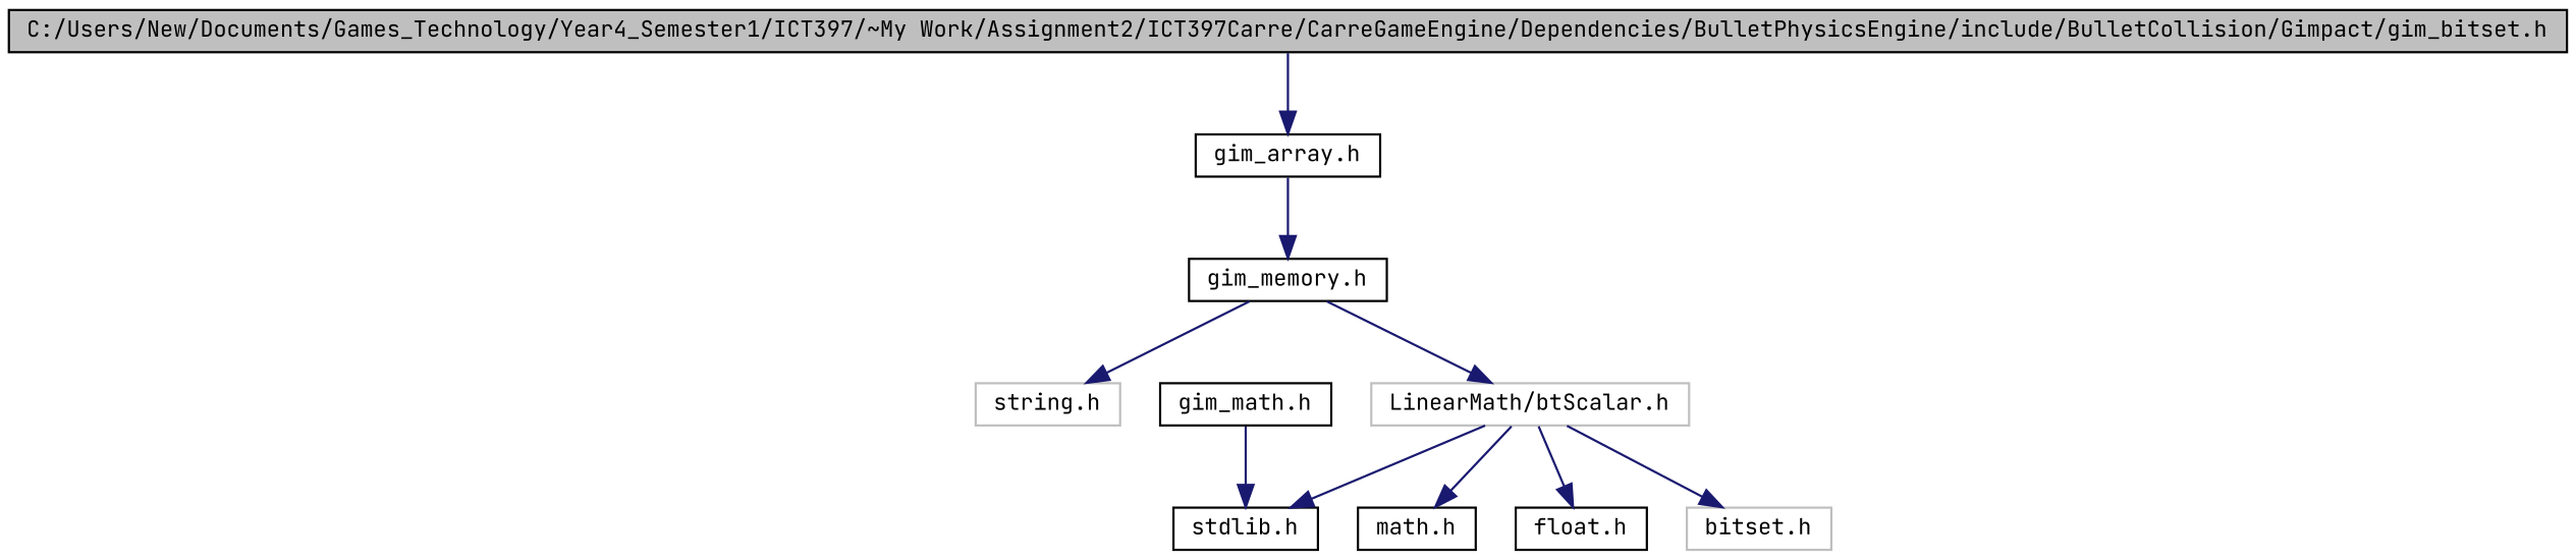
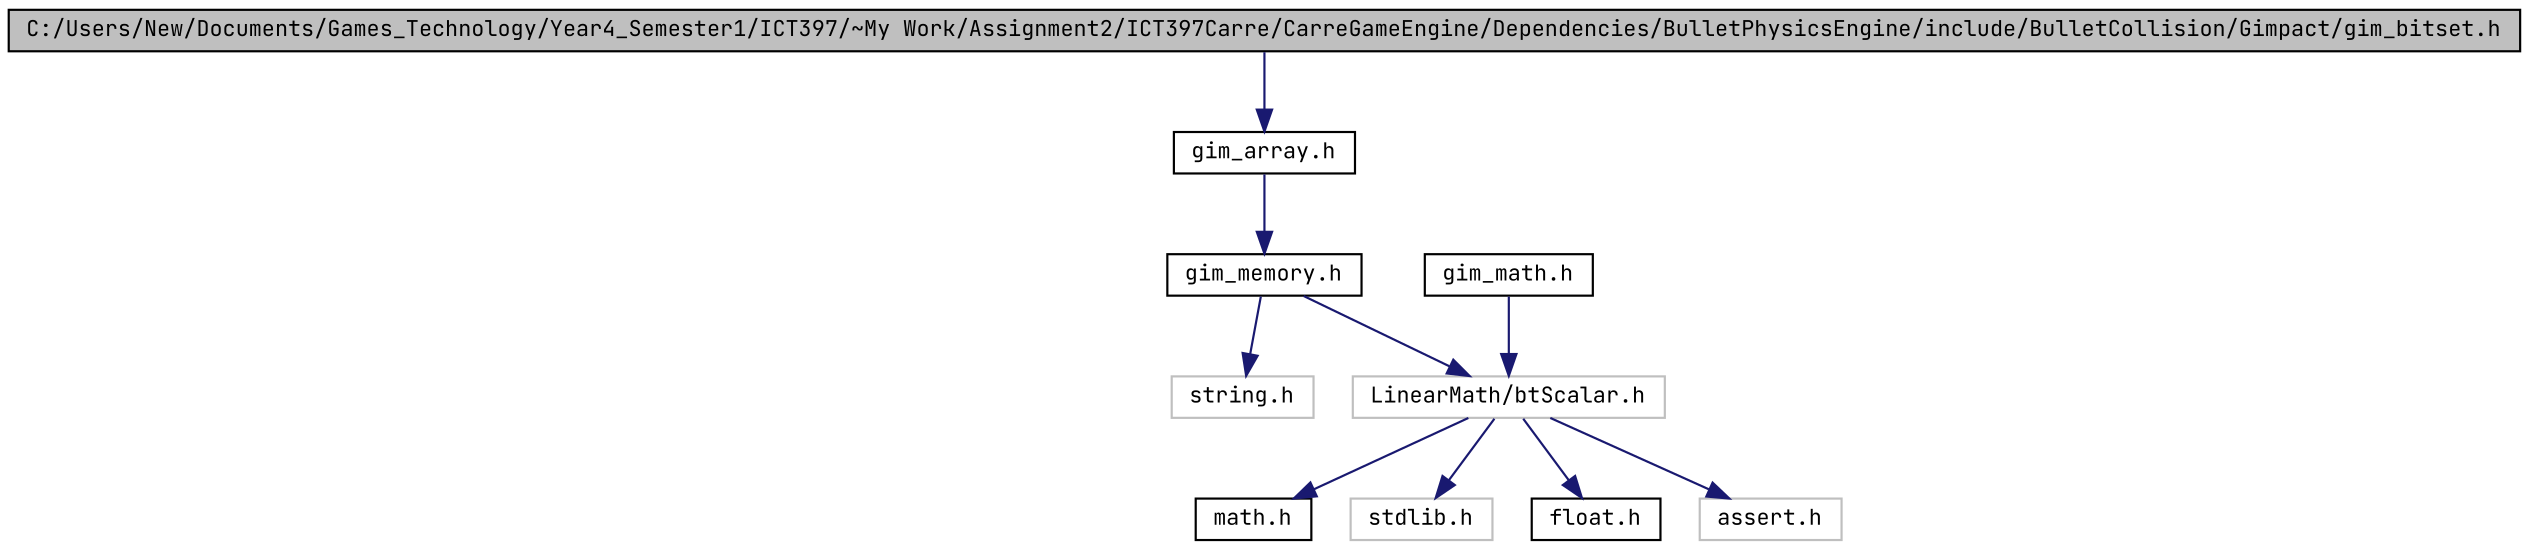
  digraph {
    fontname="JetBrains Mono"
    node [color=black fontname="JetBrains Mono" fontsize=10 shape=record]
    edge [color=midnightblue fontname="JetBrains Mono" fontsize=10 labelfontname=FreeSans labelfontsize=10 style=solid]
    n1 [fillcolor=grey75 fontcolor=black height=0.2 label="C:/Users/New/Documents/Games_Technology/Year4_Semester1/ICT397/~My Work/Assignment2/ICT397Carre/CarreGameEngine/Dependencies/BulletPhysicsEngine/include/BulletCollision/Gimpact/gim_bitset.h" style=filled width=0.4]
    n2 [height=0.2 label="gim_array.h" width=0.4]
    n3 [height=0.2 label="gim_memory.h" width=0.4]
    n4 [color=grey75 height=0.2 label="string.h" width=0.4]
    n5 [color=grey75 height=0.2 label="LinearMath/btScalar.h" width=0.4]
    n6 [height=0.2 label="gim_math.h" width=0.4]
    n7 [height=0.2 label="math.h" width=0.4]
-   n8 [height=0.2 label="stdlib.h" width=0.4]
+   n8 [color=grey75 height=0.2 label="stdlib.h" width=0.4]
    n9 [height=0.2 label="float.h" width=0.4]
-   n10 [color=grey75 height=0.2 label="bitset.h" width=0.4]
+   n10 [color=grey75 height=0.2 label="assert.h" width=0.4]
    n1 -> n2
    n2 -> n3
    n3 -> n4
    n3 -> n5
    n5 -> n7
    n5 -> n8
    n5 -> n9
    n5 -> n10
-   n6 -> n8
+   n6 -> n5
  }
